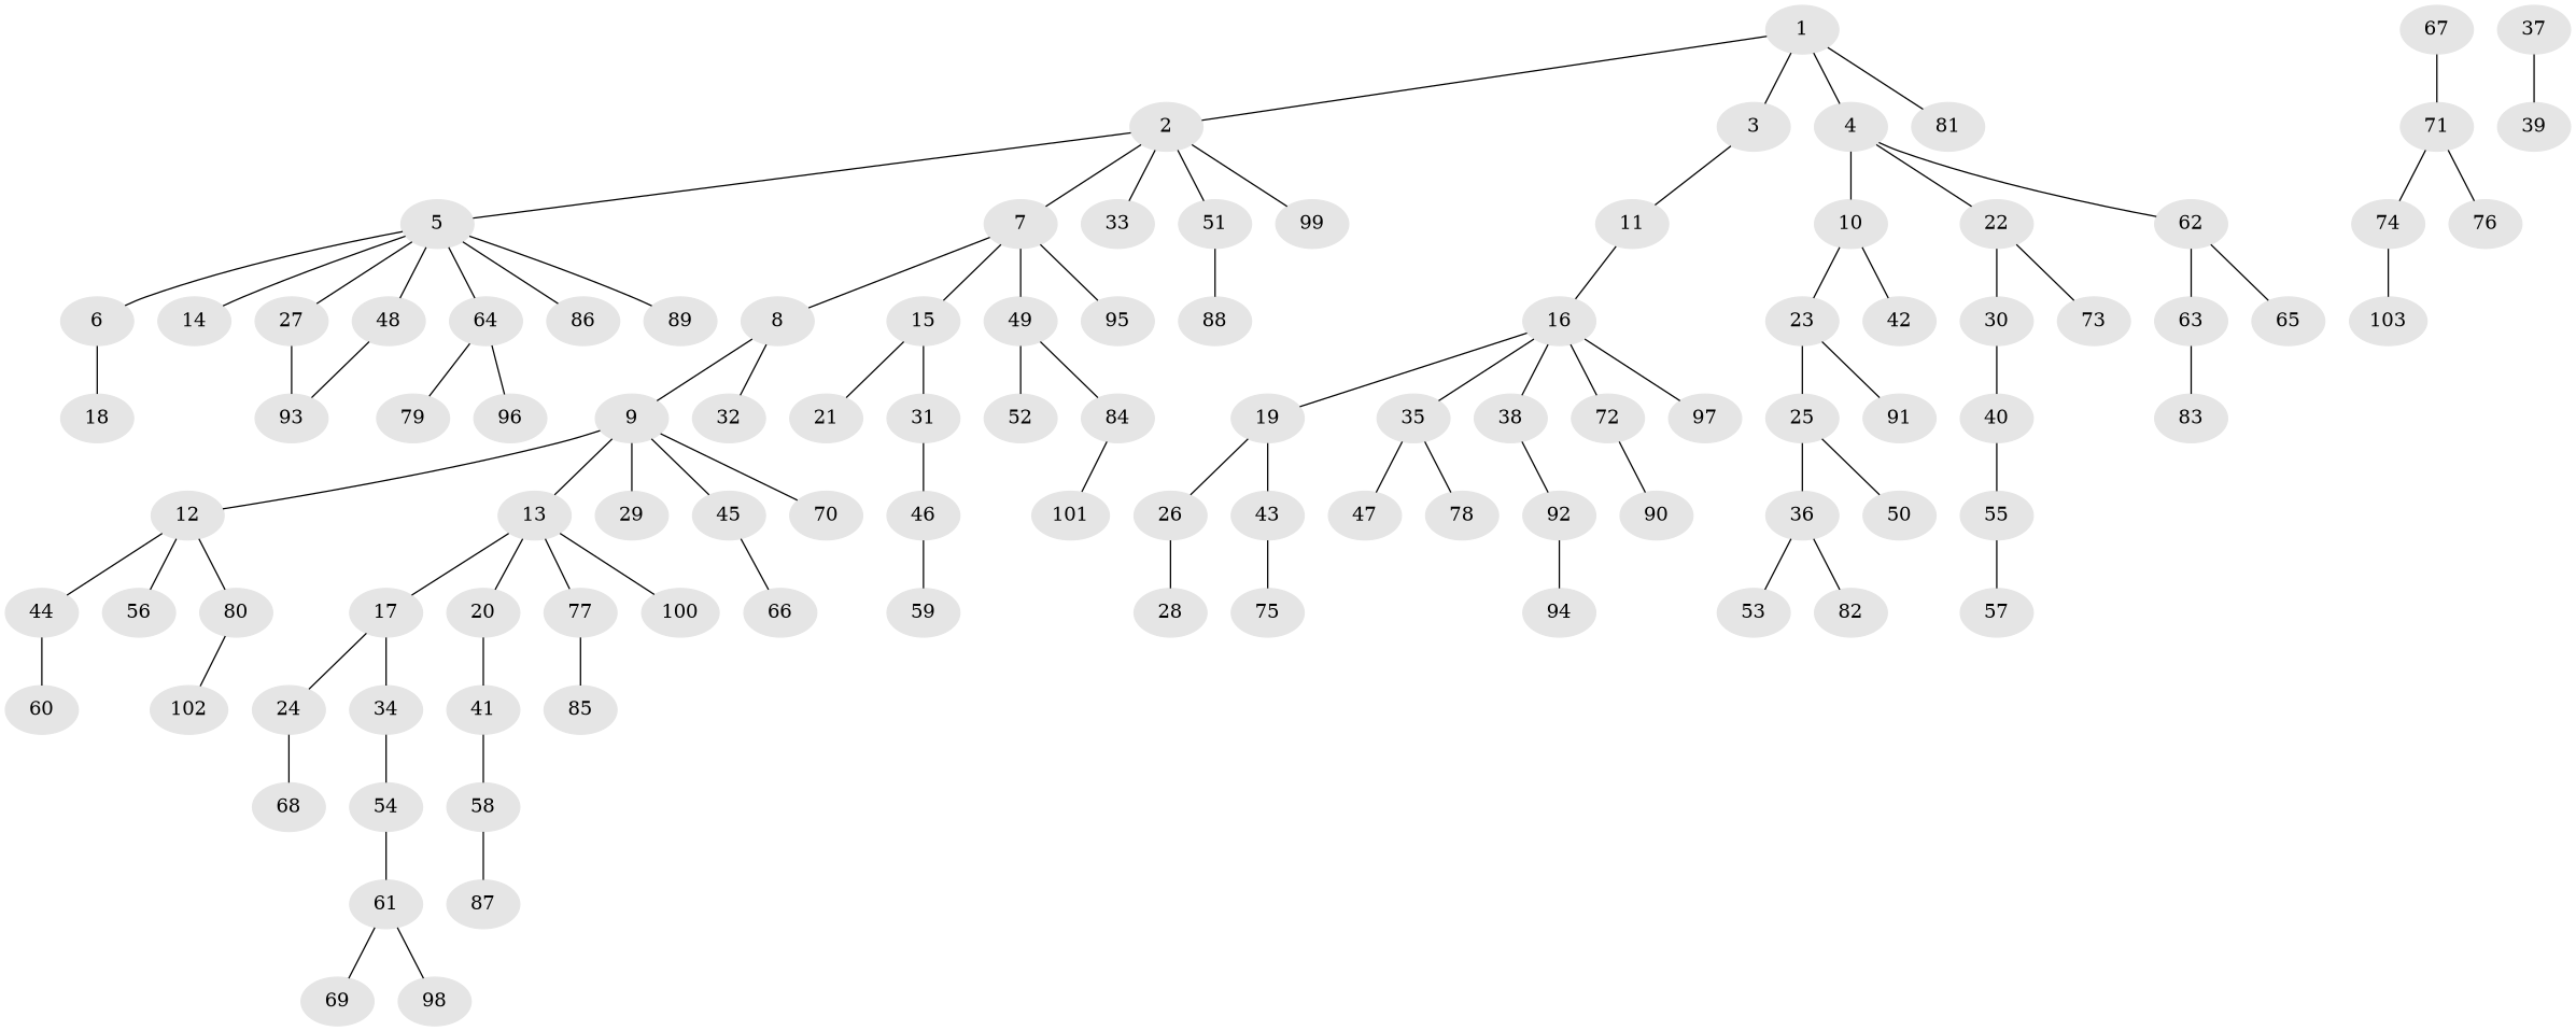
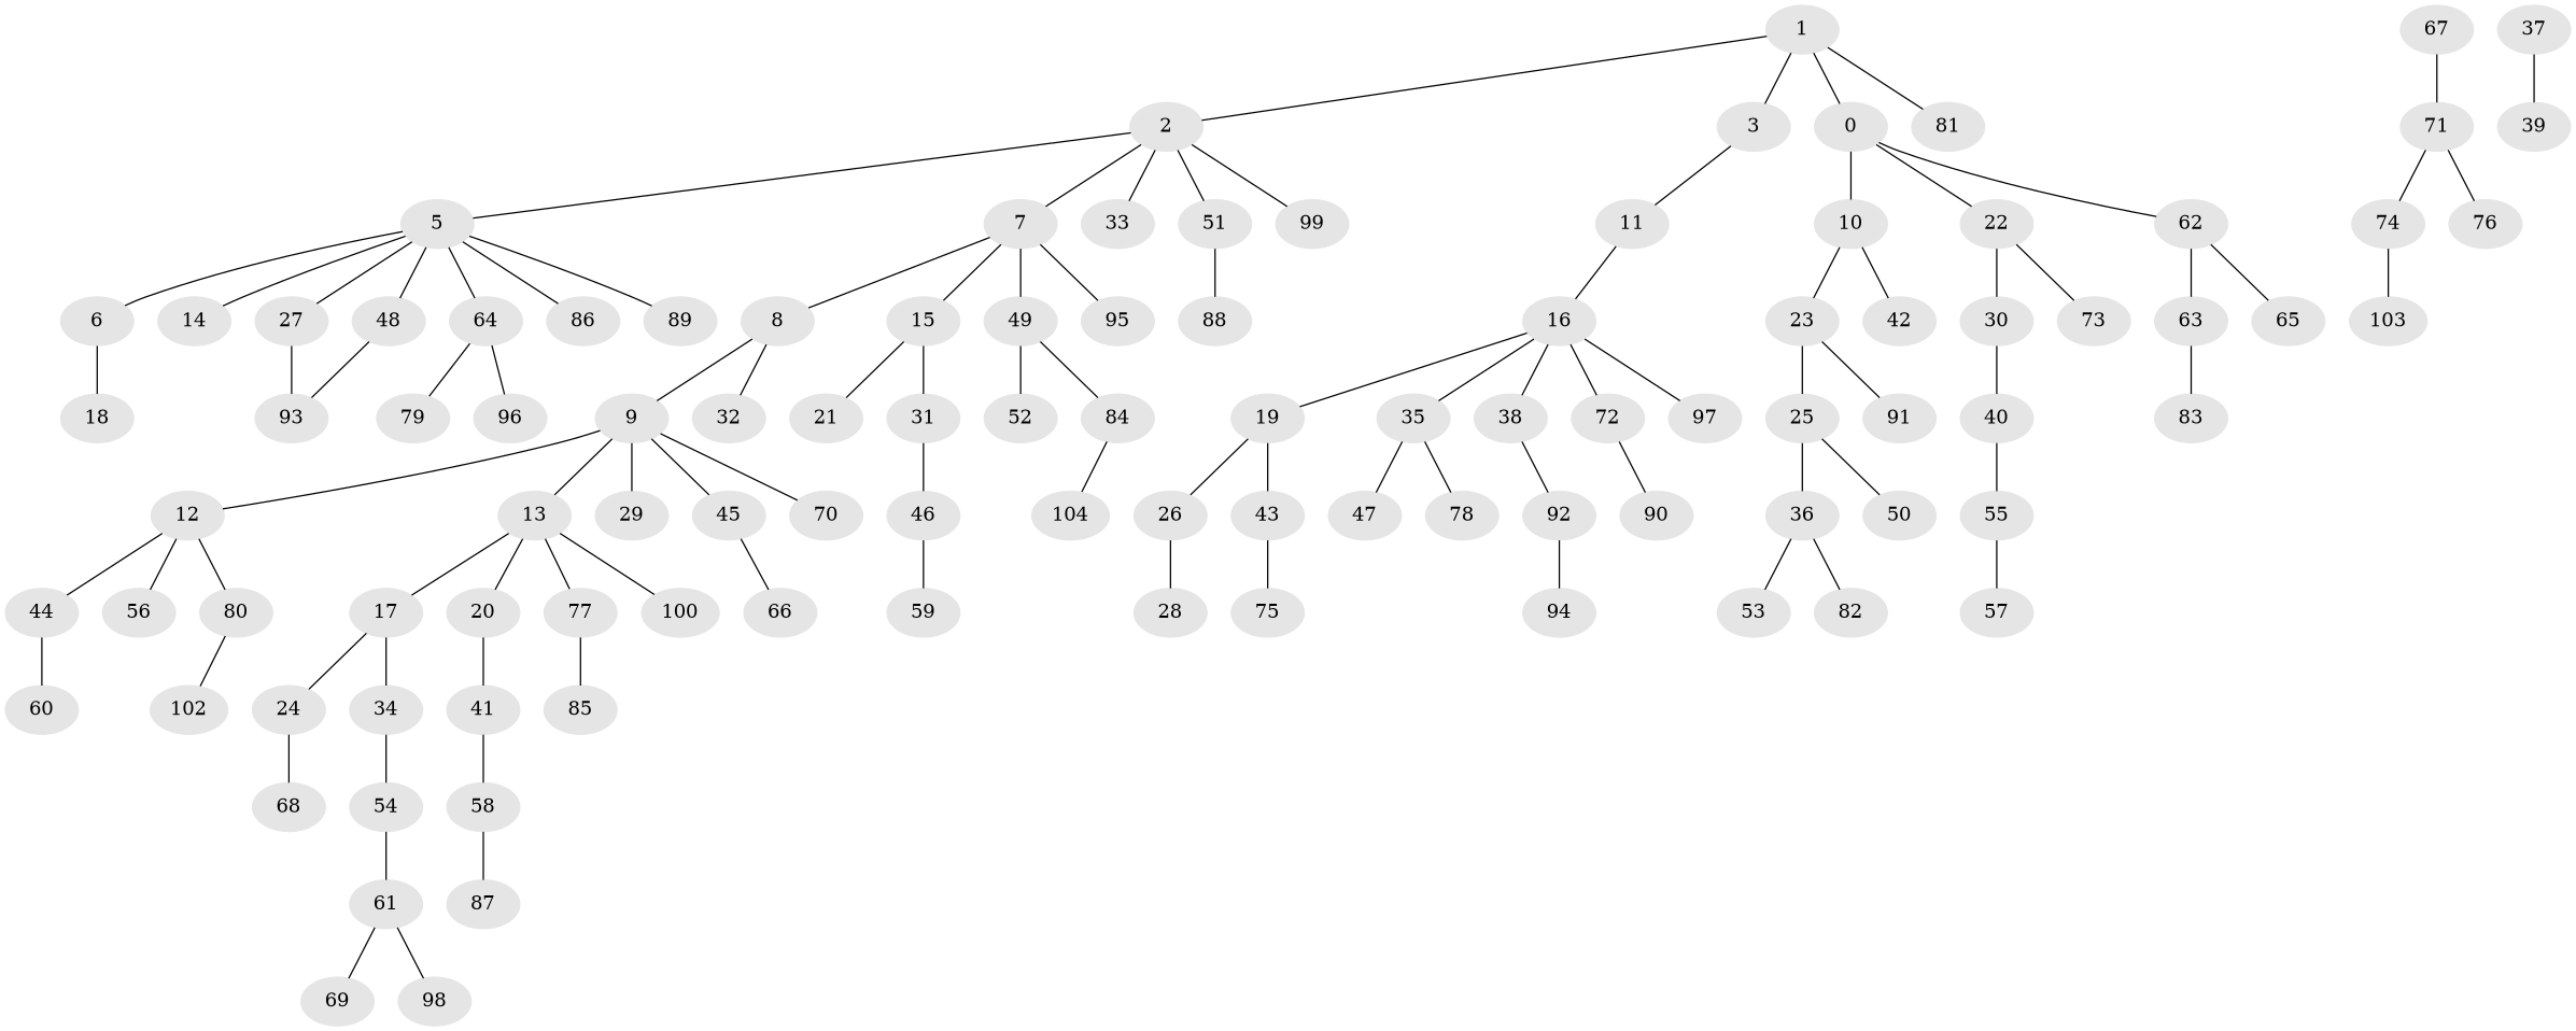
  graph {
    node [color=gray90 style=filled]
    1
    2
    3
-   4
+   4 [label=0]
    81
    5
    7
    33
    51
    99
    11
    10
    22
    62
    6
    14
    27
    48
    64
    86
    89
    8
    15
    49
    95
    88
    16
    23
    42
    30
    73
    63
    65
    18
    93
    79
    96
    9
    32
    21
    31
    52
    84
    12
    13
    29
    45
    70
    44
    56
    80
    17
    20
    77
    100
    66
    25
    91
    19
    35
    38
    72
    97
    60
    102
    24
    34
    41
    85
    46
    26
    43
    47
    78
    92
    90
    68
    54
    28
    75
    58
    40
    36
    50
    53
    82
    67
    71
    37
    39
    55
    59
    61
    94
    57
    87
-   101
+   101 [label=104]
    69
    98
    83
    74
    76
    103
    1 -- 2
    1 -- 3
    1 -- 4
    1 -- 81
    2 -- 5
    2 -- 7
    2 -- 33
    2 -- 51
    2 -- 99
    3 -- 11
    4 -- 10
    4 -- 22
    4 -- 62
    5 -- 6
    5 -- 14
    5 -- 27
    5 -- 48
    5 -- 64
    5 -- 86
    5 -- 89
    7 -- 8
    7 -- 15
    7 -- 49
    7 -- 95
    51 -- 88
    11 -- 16
    10 -- 23
    10 -- 42
    22 -- 30
    22 -- 73
    62 -- 63
    62 -- 65
    6 -- 18
    27 -- 93
    48 -- 93
    64 -- 79
    64 -- 96
    8 -- 9
    8 -- 32
    15 -- 21
    15 -- 31
    49 -- 52
    49 -- 84
    16 -- 19
    16 -- 35
    16 -- 38
    16 -- 72
    16 -- 97
    23 -- 25
    23 -- 91
    30 -- 40
    63 -- 83
    9 -- 12
    9 -- 13
    9 -- 29
    9 -- 45
    9 -- 70
    31 -- 46
    84 -- 101
    12 -- 44
    12 -- 56
    12 -- 80
    13 -- 17
    13 -- 20
    13 -- 77
    13 -- 100
    45 -- 66
    44 -- 60
    80 -- 102
    17 -- 24
    17 -- 34
    20 -- 41
    77 -- 85
    25 -- 36
    25 -- 50
    19 -- 26
    19 -- 43
    35 -- 47
    35 -- 78
    38 -- 92
    72 -- 90
    24 -- 68
    34 -- 54
    41 -- 58
    46 -- 59
    26 -- 28
    43 -- 75
    92 -- 94
    54 -- 61
    58 -- 87
    40 -- 55
    36 -- 53
    36 -- 82
    67 -- 71
    71 -- 74
    71 -- 76
    37 -- 39
    55 -- 57
    61 -- 69
    61 -- 98
    74 -- 103
  }
